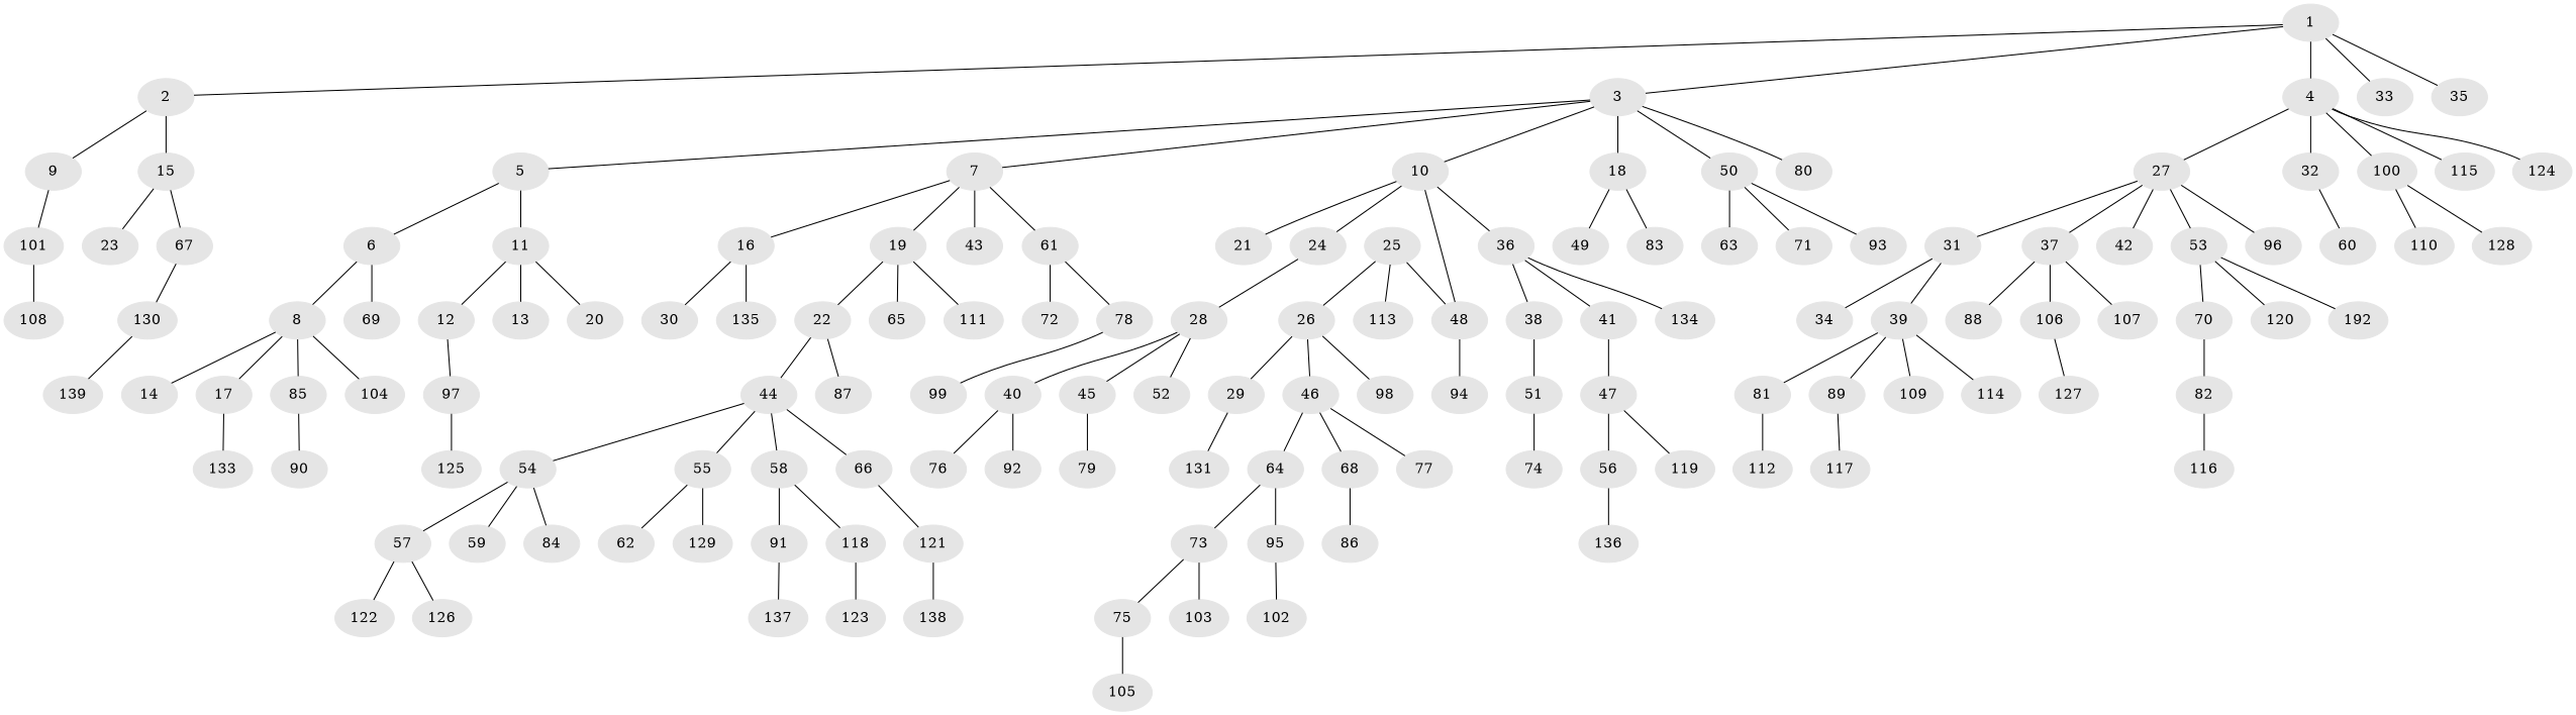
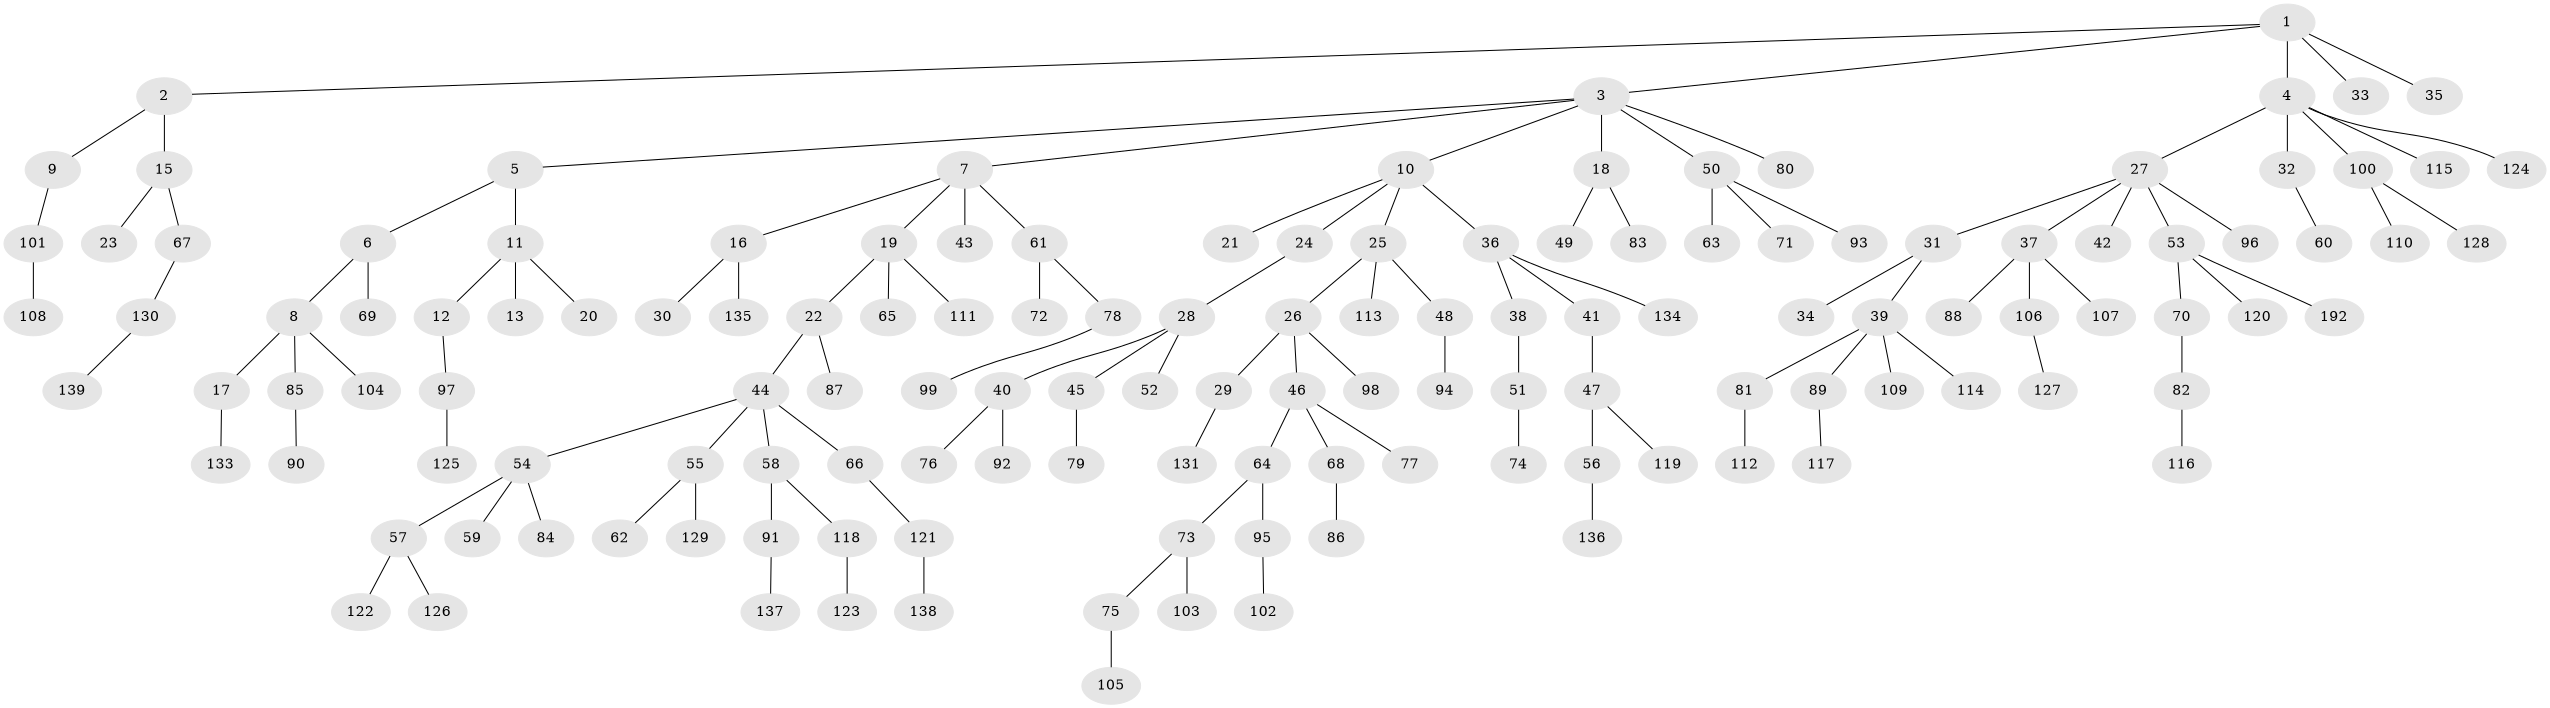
  graph {
    node [color=gray90 style=filled]
    1
    2
    3
    4
    33
    35
    9
    15
    5
    7
    10
    18
    50
    80
    27
    32
    100
    115
    124
    101
    23
    67
    6
    11
    16
    19
    43
    61
    21
    24
    25
    36
    49
    83
    63
    71
    93
    31
    37
    42
    53
    96
    60
    110
    128
    8
    69
    12
    13
    20
-   14
    17
    85
    104
    30
    135
    22
    65
    111
    72
    78
    133
    90
    108
    28
    26
    48
    113
    38
    41
    134
    97
    125
    130
    44
    87
    54
    55
    58
    66
    40
    45
    52
    29
    46
    98
    94
    131
    64
    68
    77
    34
    39
    88
    106
    107
    70
    120
    n99 [label=192]
    76
    92
    79
    81
    89
    109
    114
    51
    47
    127
    74
    112
    117
    56
    119
    57
    59
    84
    62
    129
    91
    118
    121
    73
    95
    86
    136
    82
    122
    126
    137
    123
    99
    75
    103
    102
    138
    139
    116
    105
    1 -- 2
    1 -- 3
    1 -- 4
    1 -- 33
    1 -- 35
    2 -- 9
    2 -- 15
    3 -- 5
    3 -- 7
    3 -- 10
    3 -- 18
    3 -- 50
    3 -- 80
    4 -- 27
    4 -- 32
    4 -- 100
    4 -- 115
    4 -- 124
    9 -- 101
    15 -- 23
    15 -- 67
    5 -- 6
    5 -- 11
    7 -- 16
    7 -- 19
    7 -- 43
    7 -- 61
    10 -- 21
    10 -- 24
-   10 -- 48
+   10 -- 25
    10 -- 36
    18 -- 49
    18 -- 83
    50 -- 63
    50 -- 71
    50 -- 93
    27 -- 31
    27 -- 37
    27 -- 42
    27 -- 53
    27 -- 96
    32 -- 60
    100 -- 110
    100 -- 128
    101 -- 108
    67 -- 130
    6 -- 8
    6 -- 69
    11 -- 12
    11 -- 13
    11 -- 20
    16 -- 30
    16 -- 135
    19 -- 22
    19 -- 65
    19 -- 111
    61 -- 72
    61 -- 78
    24 -- 28
    25 -- 26
    25 -- 48
    25 -- 113
    36 -- 38
    36 -- 41
    36 -- 134
    31 -- 34
    31 -- 39
    37 -- 88
    37 -- 106
    37 -- 107
    53 -- 70
    53 -- 120
    53 -- n99
-   8 -- 14
    8 -- 17
    8 -- 85
    8 -- 104
    12 -- 97
    17 -- 133
    85 -- 90
    22 -- 44
    22 -- 87
    78 -- 99
    28 -- 40
    28 -- 45
    28 -- 52
    26 -- 29
    26 -- 46
    26 -- 98
    48 -- 94
    38 -- 51
    41 -- 47
    97 -- 125
    130 -- 139
    44 -- 54
    44 -- 55
    44 -- 58
    44 -- 66
    54 -- 57
    54 -- 59
    54 -- 84
    55 -- 62
    55 -- 129
    58 -- 91
    58 -- 118
    66 -- 121
    40 -- 76
    40 -- 92
    45 -- 79
    29 -- 131
    46 -- 64
    46 -- 68
    46 -- 77
    64 -- 73
    64 -- 95
    68 -- 86
    39 -- 81
    39 -- 89
    39 -- 109
    39 -- 114
    106 -- 127
    70 -- 82
    81 -- 112
    89 -- 117
    51 -- 74
    47 -- 56
    47 -- 119
    56 -- 136
    57 -- 122
    57 -- 126
    91 -- 137
    118 -- 123
    121 -- 138
    73 -- 75
    73 -- 103
    95 -- 102
    82 -- 116
    75 -- 105
  }
